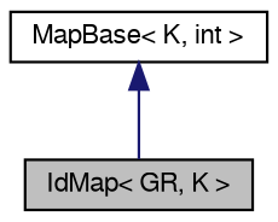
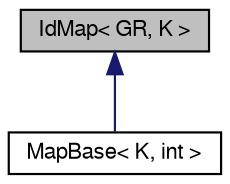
  digraph {
    node [color=black fontname=FreeSans fontsize=10 shape=record style=filled]
    n1 [fillcolor=grey75 fontcolor=black height=0.2 label="IdMap\< GR, K \>" width=0.4]
    n2 [fillcolor=white height=0.2 label="MapBase\< K, int \>" width=0.4]
-   n2 -> n1 [color=midnightblue dir=back fontname=FreeSans fontsize=10 labelfontname=FreeSans labelfontsize=10 style=solid]
+   n1 -> n2 [color=midnightblue dir=back fontname=FreeSans fontsize=10 labelfontname=FreeSans labelfontsize=10 style=solid]
  }
